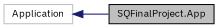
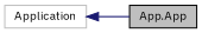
  digraph {
    rankdir=LR
    fontname="IBM Plex Sans"
    node [fontname="IBM Plex Sans" fontsize=10 shape=record style=filled]
-   n1 [color=black fillcolor=grey75 fontcolor=black height=0.2 label="SQFinalProject.App" width=0.4]
+   n1 [color=black fillcolor=grey75 fontcolor=black height=0.2 label="App.App" width=0.4]
    n2 [color=grey75 fillcolor=white height=0.2 label=Application width=0.4]
    n2 -> n1 [color=midnightblue dir=back fontname="IBM Plex Sans" fontsize=10 labelfontname=Helvetica labelfontsize=10 style=solid]
  }
